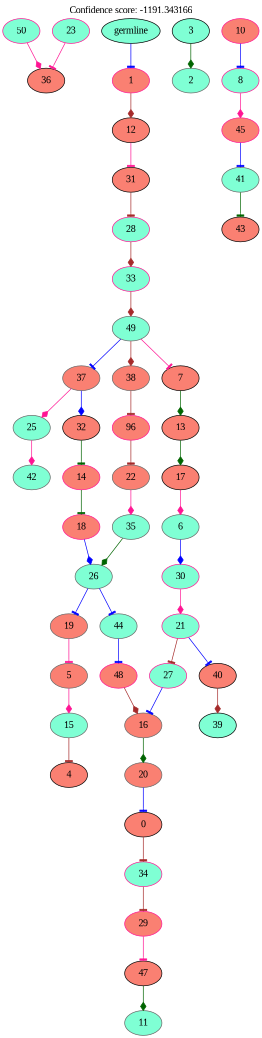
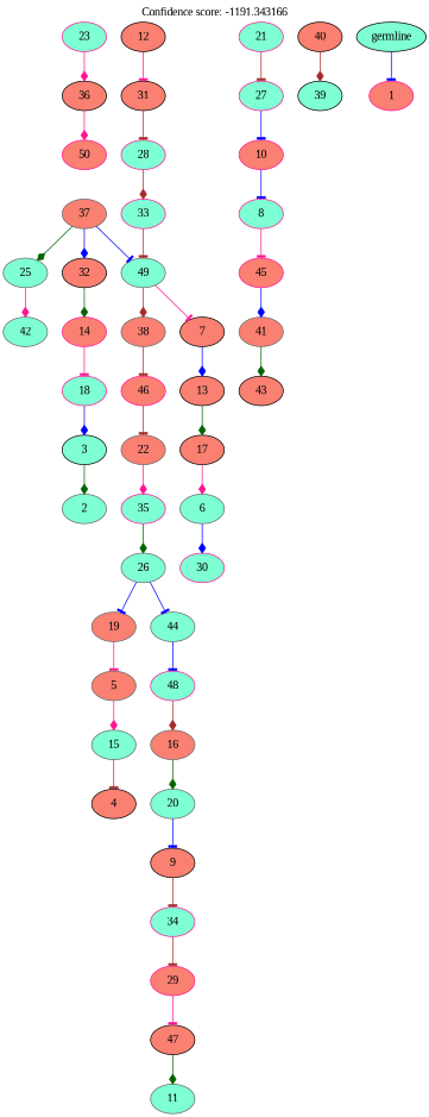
  digraph {
    fontname="Liberation Serif"
    label="Confidence score: -1191.343166"
    labelloc=t
    node [color=deeppink fillcolor=salmon fontname="Liberation Serif" style=filled]
    edge [arrowhead=diamond color=blue fontname="Liberation Serif"]
    n1 [color=black label=36]
-   n2 [fillcolor=aquamarine label=50]
+   n2 [label=50]
    n3 [fillcolor=aquamarine label=23]
    n4 [color=gray40 fillcolor=aquamarine label=42]
    n5 [color=gray40 fillcolor=aquamarine label=25]
    n6 [color=black fillcolor=aquamarine label=3]
    n7 [color=gray40 fillcolor=aquamarine label=2]
-   n8 [label=18]
+   n8 [fillcolor=aquamarine label=18]
    n9 [label=14]
    n10 [color=black label=32]
    n11 [color=gray40 label=37]
    n12 [color=gray40 fillcolor=aquamarine label=15]
    n13 [color=black label=4]
    n14 [color=gray40 label=5]
    n15 [color=gray40 label=19]
    n16 [color=black label=47]
    n17 [color=gray40 fillcolor=aquamarine label=11]
    n18 [label=29]
    n19 [fillcolor=aquamarine label=34]
-   n20 [color=black label=0]
-   n21 [color=gray40 label=20]
+   n20 [color=black label=9]
+   n21 [color=gray40 fillcolor=aquamarine label=20]
    n22 [color=gray40 label=16]
-   n23 [label=48]
+   n23 [fillcolor=aquamarine label=48]
    n24 [color=gray40 fillcolor=aquamarine label=44]
    n25 [color=gray40 fillcolor=aquamarine label=26]
-   n26 [color=gray40 fillcolor=aquamarine label=35]
+   n26 [fillcolor=aquamarine label=35]
    n27 [color=gray40 label=22]
-   n28 [label=96]
+   n28 [label=46]
    n29 [color=gray40 label=38]
-   n30 [color=gray40 fillcolor=aquamarine label=41]
+   n30 [color=gray40 label=41]
    n31 [color=black label=43]
    n32 [label=45]
    n33 [fillcolor=aquamarine label=8]
    n34 [label=10]
    n35 [fillcolor=aquamarine label=27]
    n36 [color=black label=40]
    n37 [color=black fillcolor=aquamarine label=39]
    n38 [fillcolor=aquamarine label=21]
    n39 [fillcolor=aquamarine label=30]
    n40 [color=gray40 fillcolor=aquamarine label=6]
    n41 [color=black label=17]
    n42 [color=black label=13]
    n43 [color=black label=7]
    n44 [color=gray40 fillcolor=aquamarine label=49]
    n45 [fillcolor=aquamarine label=33]
    n46 [fillcolor=aquamarine label=28]
    n47 [color=black label=31]
    n48 [color=black label=12]
    n49 [label=1]
    n50 [color=black fillcolor=aquamarine label=germline]
-   n2 -> n1 [color=deeppink]
-   n3 -> n1 [arrowhead=tee color=deeppink]
+   n1 -> n2 [color=deeppink]
+   n3 -> n1 [color=deeppink]
    n5 -> n4 [color=deeppink]
    n6 -> n7 [color=darkgreen]
-   n8 -> n25
-   n9 -> n8 [arrowhead=tee color=darkgreen]
-   n10 -> n9 [arrowhead=tee color=darkgreen]
-   n11 -> n5 [color=deeppink]
+   n8 -> n6
+   n9 -> n8 [arrowhead=tee color=deeppink]
+   n10 -> n9 [color=darkgreen]
+   n11 -> n5 [color=darkgreen]
    n11 -> n10
    n12 -> n13 [arrowhead=tee color=brown]
    n14 -> n12 [color=deeppink]
    n15 -> n14 [arrowhead=tee color=deeppink]
    n16 -> n17 [color=darkgreen]
    n18 -> n16 [arrowhead=tee color=deeppink]
    n19 -> n18 [arrowhead=tee color=brown]
    n20 -> n19 [arrowhead=tee color=brown]
    n21 -> n20 [arrowhead=tee]
    n22 -> n21 [color=darkgreen]
    n23 -> n22 [color=brown]
    n24 -> n23 [arrowhead=tee]
    n25 -> n15 [arrowhead=tee]
    n25 -> n24 [arrowhead=tee]
    n26 -> n25 [color=darkgreen]
    n27 -> n26 [color=deeppink]
    n28 -> n27 [arrowhead=tee color=brown]
    n29 -> n28 [arrowhead=tee color=brown]
-   n30 -> n31 [arrowhead=tee color=darkgreen]
-   n32 -> n30 [arrowhead=tee]
-   n33 -> n32 [color=deeppink]
+   n30 -> n31 [color=darkgreen]
+   n32 -> n30
+   n33 -> n32 [arrowhead=tee color=deeppink]
    n34 -> n33 [arrowhead=tee]
-   n35 -> n22 [arrowhead=tee]
+   n35 -> n34 [arrowhead=tee]
    n36 -> n37 [color=brown]
    n38 -> n35 [arrowhead=tee color=brown]
-   n38 -> n36 [arrowhead=tee]
-   n39 -> n38 [color=deeppink]
    n40 -> n39
    n41 -> n40 [color=deeppink]
    n42 -> n41 [color=darkgreen]
-   n43 -> n42 [color=darkgreen]
-   n44 -> n11 [arrowhead=tee]
+   n43 -> n42
+   n11 -> n44 [arrowhead=tee]
    n44 -> n29 [color=brown]
    n44 -> n43 [arrowhead=tee color=deeppink]
-   n45 -> n44 [color=brown]
+   n45 -> n44 [arrowhead=tee color=brown]
    n46 -> n45 [color=brown]
    n47 -> n46 [arrowhead=tee color=brown]
    n48 -> n47 [arrowhead=tee color=deeppink]
-   n49 -> n48 [color=brown]
    n50 -> n49 [arrowhead=tee]
  }
